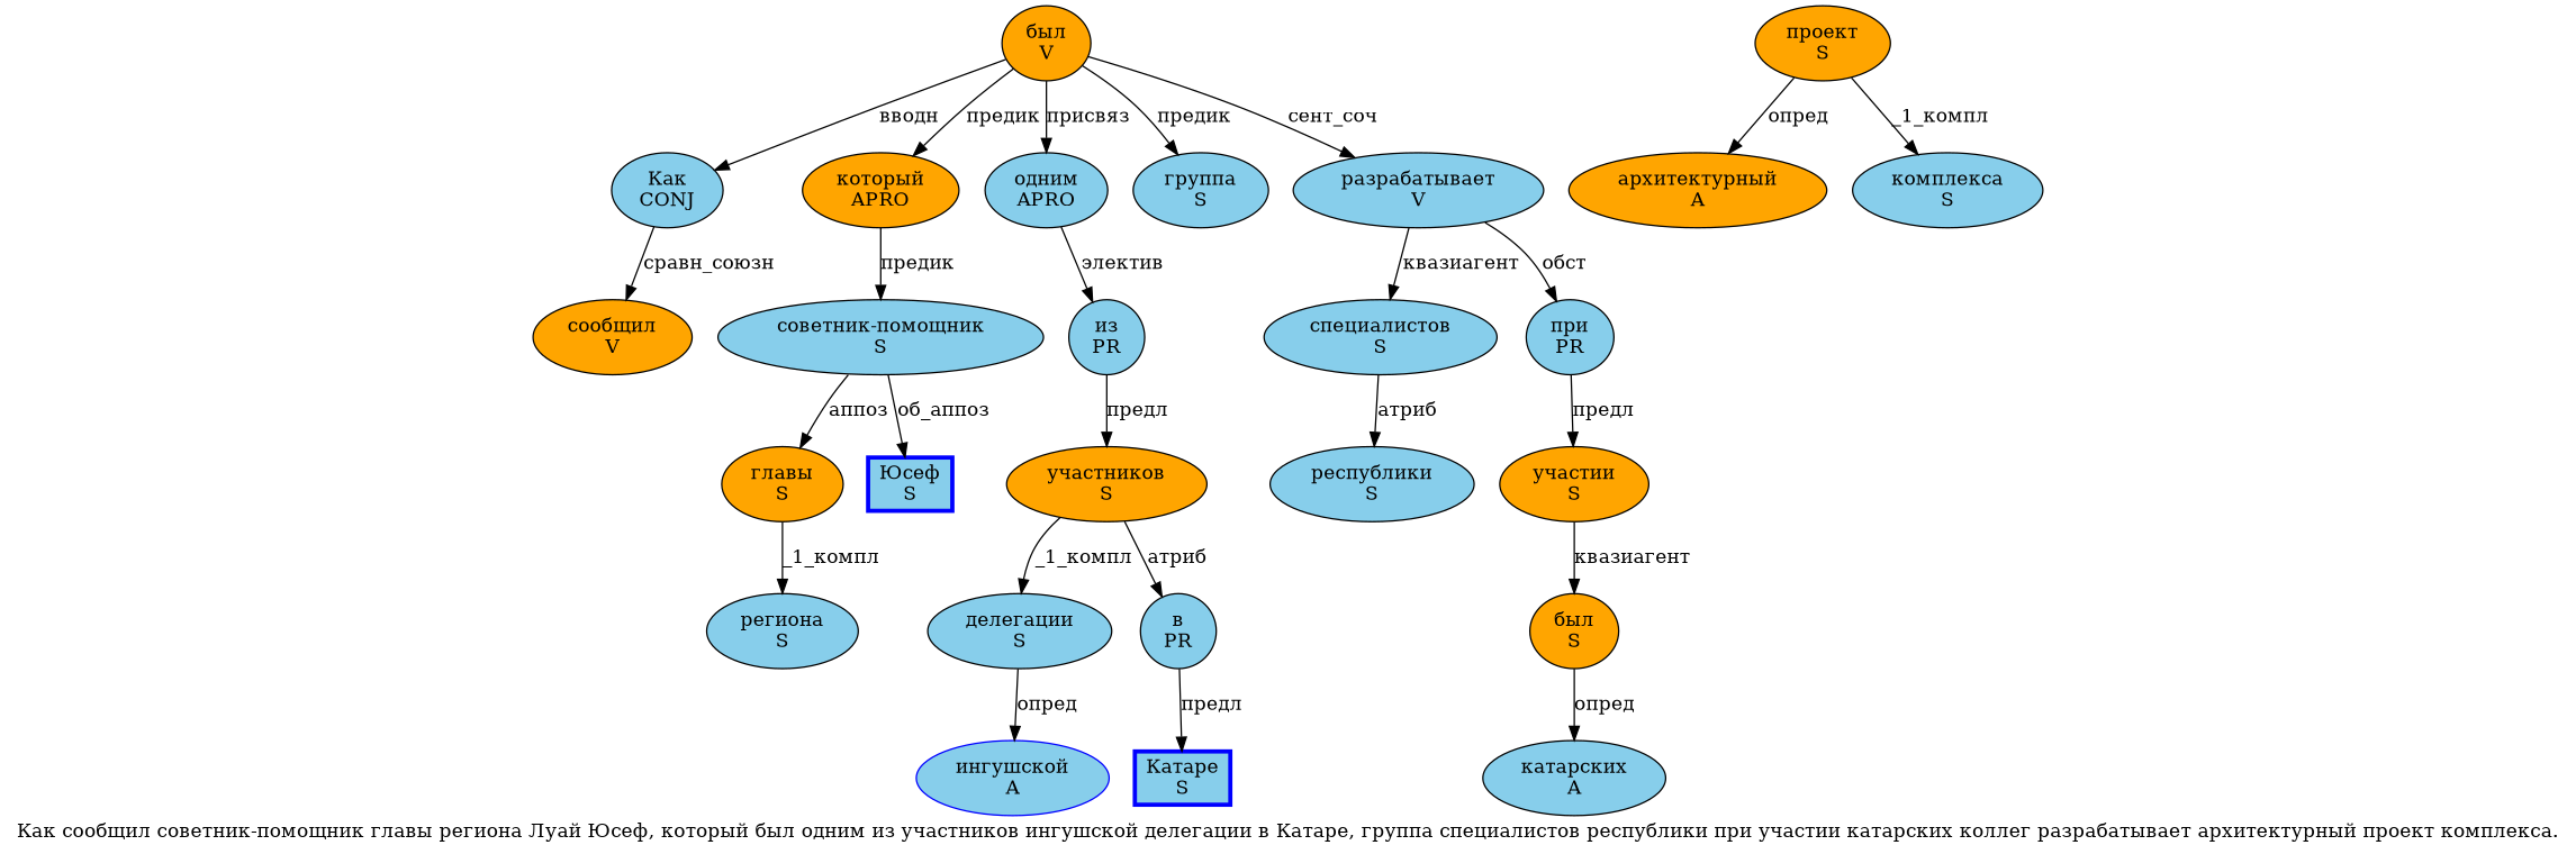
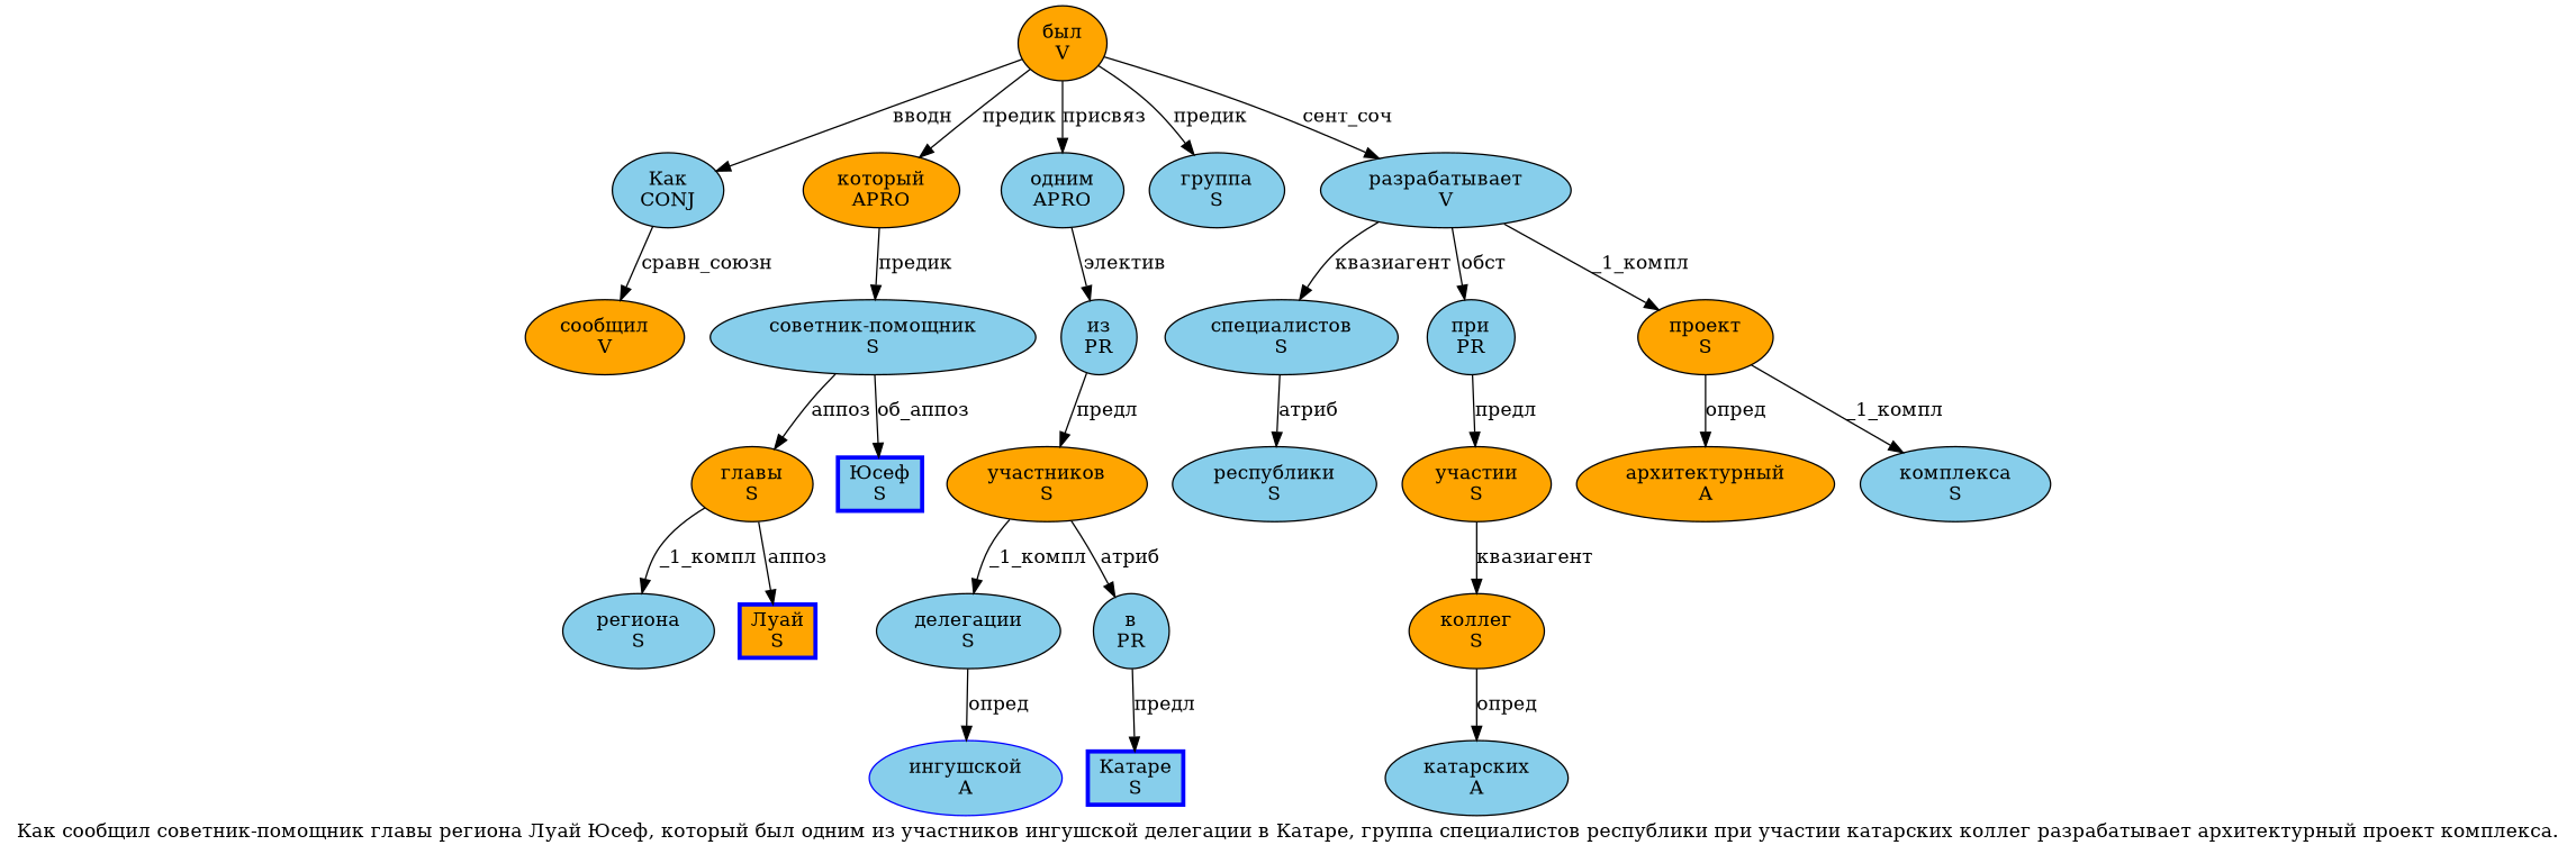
  digraph {
    label="Как сообщил советник-помощник главы региона Луай Юсеф, который был одним из участников ингушской делегации в Катаре, группа специалистов республики при участии катарских коллег разрабатывает архитектурный проект комплекса."
    node [fillcolor=skyblue penwidth=1 shape=ellipse style=filled]
    n1 [label="Как\nCONJ"]
    n2 [fillcolor=orange label="сообщил\nV"]
    n3 [label="советник-помощник\nS"]
    n4 [fillcolor=orange label="главы\nS"]
    n5 [color=blue label="Юсеф\nS" penwidth=3 shape=box]
    n6 [label="региона\nS"]
+   n7 [color=blue fillcolor=orange label="Луай\nS" penwidth=3 shape=box]
    n8 [fillcolor=orange label="который\nAPRO"]
    n9 [fillcolor=orange label="был\nV"]
    n10 [label="одним\nAPRO"]
    n11 [label="группа\nS"]
    n12 [label="разрабатывает\nV"]
    n13 [label="из\nPR"]
    n14 [label="специалистов\nS"]
    n15 [label="при\nPR"]
    n16 [fillcolor=orange label="проект\nS"]
    n17 [fillcolor=orange label="участников\nS"]
    n18 [label="делегации\nS"]
    n19 [label="в\nPR"]
    n20 [color=blue label="ингушской\nA"]
    n21 [color=blue label="Катаре\nS" penwidth=3 shape=box]
    n22 [label="республики\nS"]
    n23 [fillcolor=orange label="участии\nS"]
-   n24 [fillcolor=orange label="был\nS"]
+   n24 [fillcolor=orange label="коллег\nS"]
    n25 [label="катарских\nA"]
    n26 [fillcolor=orange label="архитектурный\nA"]
    n27 [label="комплекса\nS"]
    n1 -> n2 [label="сравн_союзн"]
    n3 -> n4 [label="аппоз"]
    n3 -> n5 [label="об_аппоз"]
    n4 -> n6 [label="_1_компл"]
+   n4 -> n7 [label="аппоз"]
    n8 -> n3 [label="предик"]
    n9 -> n1 [label="вводн"]
    n9 -> n8 [label="предик"]
    n9 -> n10 [label="присвяз"]
    n9 -> n11 [label="предик"]
    n9 -> n12 [label="сент_соч"]
    n10 -> n13 [label="электив"]
    n12 -> n14 [label="квазиагент"]
    n12 -> n15 [label="обст"]
+   n12 -> n16 [label="_1_компл"]
    n13 -> n17 [label="предл"]
    n14 -> n22 [label="атриб"]
    n15 -> n23 [label="предл"]
    n16 -> n26 [label="опред"]
    n16 -> n27 [label="_1_компл"]
    n17 -> n18 [label="_1_компл"]
    n17 -> n19 [label="атриб"]
    n18 -> n20 [label="опред"]
    n19 -> n21 [label="предл"]
    n23 -> n24 [label="квазиагент"]
    n24 -> n25 [label="опред"]
  }
